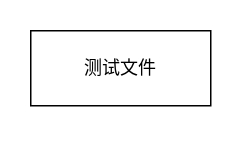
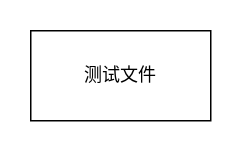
  <mxCell id="0" />
  <mxCell id="1" parent="0" />
- <mxCell id="2" value="测试文件" style="rounded=0;whiteSpace=wrap;html=1;" vertex="1" parent="1"><mxGeometry x="20" y="20" width="120" height="50" as="geometry" /></mxCell>
+ <mxCell id="2" value="测试文件" style="rounded=0;whiteSpace=wrap;html=1;" vertex="1" parent="1"><mxGeometry x="20" y="20" width="120" height="60" as="geometry" /></mxCell>
